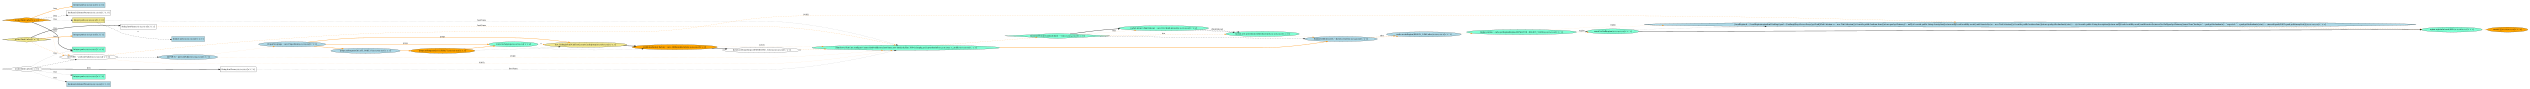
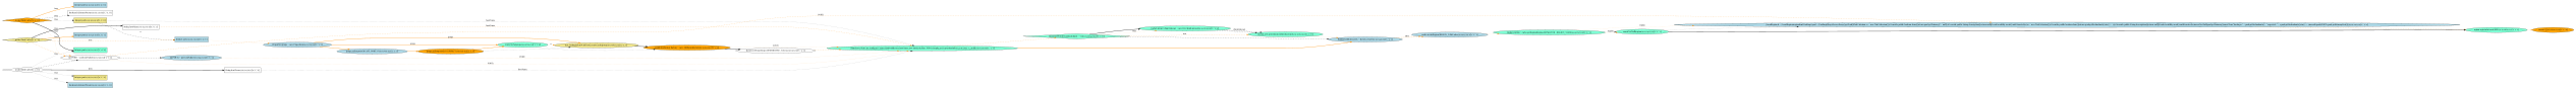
  digraph {
    fontname="Playfair Display"
    rankdir=LR
    node [fillcolor=lightblue fontname="Playfair Display" shape=ellipse style=filled]
    edge [color=darkorange fontname="Playfair Display" style=dotted]
    n1 [label="Integer port1@@@2@@@['1', '0', '0']" shape=box]
    n2 [label="props.setProperty(MCAST_PORT,\"0\")@@@6@@@['1', '1', '1']"]
    n3 [fillcolor=orange label="props.setProperty(LOCATORS,\"\")@@@7@@@['1', '1', '1']"]
    n4 [fillcolor=aquamarine label="createCache(props)@@@8@@@['1', '1', '0']"]
    n5 [fillcolor=khaki label="new HABugInPutDUnitTest().createCache(props)@@@8@@@['0', '0', '1']"]
    n6 [fillcolor=orange label="AttributesFactory factory = new AttributesFactory()@@@9@@@['1', '1', '1']"]
    n7 [fillcolor=aquamarine label="ClientServerTestCase.configureConnectionPool(factory,hostName,new int((((edu.fdu.CPPDG.tinypdg.pe.ExpressionInfo@122c56,true,-1,2,null)@@@11@@@['1', '1', '1']"]
    n8 [fillcolor=white label="factory.setScope(Scope.DISTRIBUTED_ACK)@@@10@@@['1', '1', '1']"]
    n9 [fillcolor=aquamarine label="region.registerInterest(KEY1)@@@18@@@['1', '1', '1']"]
    n10 [fillcolor=orange label="createCQ()@@@50@@@['1', '1', '0']"]
    n11 [fillcolor=aquamarine label="isListenerPresent.booleanValue() == true@@@14@@@['1', '1', '0']" shape=diamond]
    n12 [label="RegionAttributes attrs = factory.create()@@@14@@@['1', '1', '1']"]
    n13 [fillcolor=aquamarine label="factory.setCacheListener(clientListener)@@@16@@@['1', '1', '0']"]
    n14 [fillcolor=aquamarine label="CacheListener clientListener = new HAClientListener()@@@15@@@['1', '1', '0']"]
    n15 [label="cache.createRegion(REGION_NAME,attrs)@@@15@@@['1', '1', '1']"]
    n16 [label="Properties props = new Properties()@@@5@@@['1', '1', '1']"]
    n17 [label="{LocalRegion lr = (LocalRegion)regionfinal PoolImpl pool = (PoolImpl)(lr.getServerProxy().getPool())WaitCriterion ev = new WaitCriterion(){@Override public boolean done(){return pool.getPrimary() != null}@Override public String description(){return null}}GeodeAwaitility.await().untilAsserted(ev)ev = new WaitCriterion(){@Override public boolean done(){return pool.getRedundants().size() >= 1}@Override public String description(){return null}}GeodeAwaitility.await().untilAsserted(ev)assertNotNull(pool.getPrimary())assertTrue(\"backups=\" + pool.getRedundants() + \" expected=\" + 1,pool.getRedundants().size() >= 1)assertEquals(PORT1,pool.getPrimaryPort())}@@@22@@@['1', '1', '0']"]
    n18 [fillcolor=khaki label="Integer port1@@@2@@@['1', '1', '0']" shape=box]
    n19 [label="Integer port2@@@2@@@['0', '0', '1']" shape=box]
    n20 [fillcolor=white label="String hostName@@@2@@@['0', '1', '0']" shape=box]
    n21 [label="int PORT2 = port2.intValue()@@@4@@@['1', '1', '1']"]
    n22 [fillcolor=white label="int PORT1 = port1.intValue()@@@3@@@['1', '1', '1']"]
    n23 [fillcolor=aquamarine label="Region region = cache.getRegion(Region.SEPARATOR + REGION_NAME)@@@16@@@['1', '1', '1']"]
    n24 [fillcolor=aquamarine label="assertNotNull(region)@@@17@@@['1', '1', '1']"]
    n25 [label="Boolean isListenerPresent@@@2@@@['0', '1', '0']" shape=box]
-   n26 [fillcolor=aquamarine label="Integer port2@@@2@@@['0', '1', '0']" shape=box]
+   n26 [fillcolor=khaki label="Integer port2@@@2@@@['0', '1', '0']" shape=box]
    n27 [fillcolor=khaki label="createClientCache['0', '0', '1']" shape=diamond]
    n28 [label="Integer port1@@@2@@@['0', '0', '1']" shape=box]
    n29 [fillcolor=white label="String hostName@@@2@@@['0', '0', '1']" shape=box]
    n30 [fillcolor=aquamarine label="Integer port2@@@2@@@['1', '0', '0']" shape=box]
    n31 [fillcolor=orange label="createClientCache['1', '0', '0']" shape=diamond]
    n32 [fillcolor=white label="Boolean isListenerPresent@@@2@@@['1', '0', '0']" shape=box]
    n33 [fillcolor=white label="createClientCache['0', '1', '0']" shape=diamond]
    n2 -> n3 [style=bold]
    n3 -> n4 [style=bold]
    n3 -> n5 [color=black]
    n4 -> n5 [label=0]
    n4 -> n6 [color=black]
    n5 -> n6 [color=black style=bold]
    n6 -> n7 [label=factory]
    n6 -> n8 [color=black style=bold]
    n7 -> n11 [style=dashed]
    n7 -> n12 [style=bold]
    n8 -> n7 [style=dashed]
    n9 -> n10 [style=dashed]
    n11 -> n12 [color=black style=dashed]
    n11 -> n13 [label=true style=dashed]
    n11 -> n14 [label=true]
    n11 -> n14 [color=black style=bold]
    n12 -> n15 [label=attrs style=dashed]
    n12 -> n15
    n13 -> n12
    n14 -> n13 [color=black label=clientListener style=dashed]
    n14 -> n13 [color=black style=dashed]
    n15 -> n23
    n16 -> n2 [style=bold]
    n16 -> n4 [label=props style=bold]
    n16 -> n5 [label=props style=bold]
    n17 -> n9 [style=dashed]
    n18 -> n7 [color=black label=hostName]
    n18 -> n19 [color=black label=0 style=dashed]
    n20 -> n7 [color=black label=hostName]
    n21 -> n7 [label=PORT2]
-   n21 -> n16
+   n19 -> n16
    n22 -> n7 [label=PORT1]
    n22 -> n17 [label=PORT1 style=dashed]
    n22 -> n21 [color=black style=dashed]
    n23 -> n17 [label=region]
    n23 -> n24 [color=black label=region]
    n23 -> n24
    n24 -> n9 [color=black style=bold]
    n24 -> n17 [color=black]
+   n27 -> n19 [label=true style=dashed]
    n27 -> n22 [style=dashed]
    n27 -> n28 [label=true style=bold]
    n27 -> n29 [color=black label=true style=bold]
    n29 -> n7 [label=hostName style=dashed]
    n31 -> n1 [label=true style=bold]
    n31 -> n18 [color=black label=true]
    n31 -> n22
    n31 -> n30 [color=black label=true style=bold]
    n31 -> n32 [color=black label=true style=dashed]
    n33 -> n20 [color=black label=attrs style=bold]
    n33 -> n22 [color=black style=dashed]
    n33 -> n25 [color=black label=true]
    n33 -> n26 [color=black label=true]
    n33 -> n30 [color=black label=true]
  }
